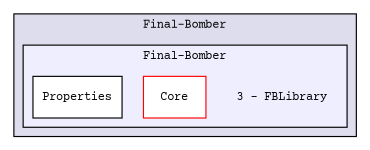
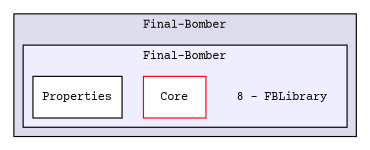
  digraph {
    compound=true
    fontname="Courier Prime"
    node [fontname="Courier Prime" fontsize=10 shape=box fillcolor=white style=filled]
-   n1 [label="3 - FBLibrary" shape=plaintext fillcolor="" style=""]
+   n1 [label="8 - FBLibrary" shape=plaintext fillcolor="" style=""]
    n2 [color=red label=Core]
    n3 [color=black label=Properties]
    subgraph cluster_1 {
      bgcolor="#ddddee"
      fontsize=10
      label="Final-Bomber"
      pencolor=black
      subgraph cluster_2 {
        bgcolor="#eeeeff"
        fontsize=10
        pencolor=black
        n1
        n2
        n3
      }
    }
  }
